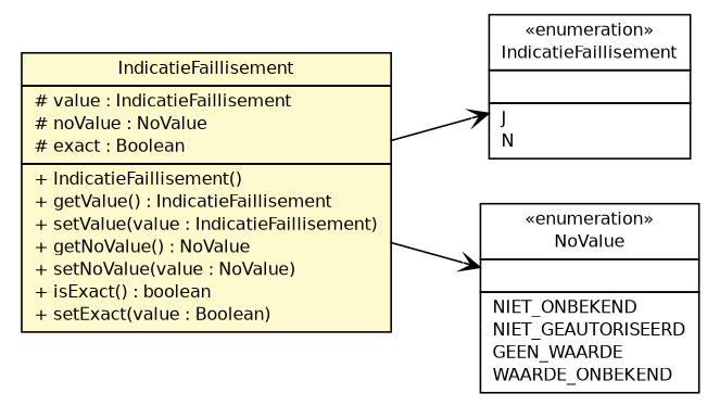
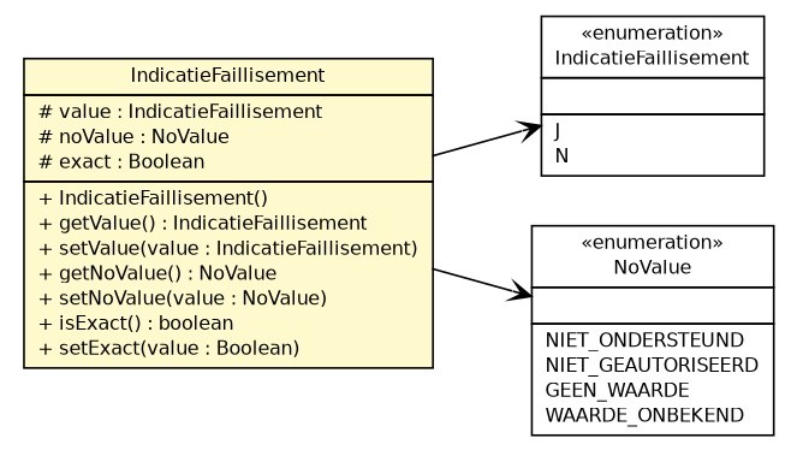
  digraph {
    nodesep=0.25
    ranksep=0.5
    rankdir=LR
    node [fontcolor=black fontname=Helvetica fontsize=10.0 shape=plaintext]
    edge [arrowhead=open color=black fontcolor=black fontname=Helvetica fontsize=10.0 headport=p labelfontname=Helvetica labelfontsize=10 tailport=p]
    n1 [label=<<table title="nl.egem.stuf.sector.bg._0204.NNPFund.IndicatieFaillisement" border="0" cellborder="1" cellspacing="0" cellpadding="2" port="p" bgcolor="lemonChiffon" href="./NNPFund.IndicatieFaillisement.html"> 		<tr><td><table border="0" cellspacing="0" cellpadding="1"> <tr><td align="center" balign="center"> IndicatieFaillisement </td></tr> 		</table></td></tr> 		<tr><td><table border="0" cellspacing="0" cellpadding="1"> <tr><td align="left" balign="left"> # value : IndicatieFaillisement </td></tr> <tr><td align="left" balign="left"> # noValue : NoValue </td></tr> <tr><td align="left" balign="left"> # exact : Boolean </td></tr> 		</table></td></tr> 		<tr><td><table border="0" cellspacing="0" cellpadding="1"> <tr><td align="left" balign="left"> + IndicatieFaillisement() </td></tr> <tr><td align="left" balign="left"> + getValue() : IndicatieFaillisement </td></tr> <tr><td align="left" balign="left"> + setValue(value : IndicatieFaillisement) </td></tr> <tr><td align="left" balign="left"> + getNoValue() : NoValue </td></tr> <tr><td align="left" balign="left"> + setNoValue(value : NoValue) </td></tr> <tr><td align="left" balign="left"> + isExact() : boolean </td></tr> <tr><td align="left" balign="left"> + setExact(value : Boolean) </td></tr> 		</table></td></tr> 		</table>>]
    n2 [label=<<table title="nl.egem.stuf.sector.bg._0204.IndicatieFaillisement" border="0" cellborder="1" cellspacing="0" cellpadding="2" port="p" href="./IndicatieFaillisement.html"> 		<tr><td><table border="0" cellspacing="0" cellpadding="1"> <tr><td align="center" balign="center"> &#171;enumeration&#187; </td></tr> <tr><td align="center" balign="center"> IndicatieFaillisement </td></tr> 		</table></td></tr> 		<tr><td><table border="0" cellspacing="0" cellpadding="1"> <tr><td align="left" balign="left">  </td></tr> 		</table></td></tr> 		<tr><td><table border="0" cellspacing="0" cellpadding="1"> <tr><td align="left" balign="left"> J </td></tr> <tr><td align="left" balign="left"> N </td></tr> 		</table></td></tr> 		</table>>]
-   n3 [label=<<table title="nl.egem.stuf.stuf0204.NoValue" border="0" cellborder="1" cellspacing="0" cellpadding="2" port="p" href="../../../stuf0204/NoValue.html"> 		<tr><td><table border="0" cellspacing="0" cellpadding="1"> <tr><td align="center" balign="center"> &#171;enumeration&#187; </td></tr> <tr><td align="center" balign="center"> NoValue </td></tr> 		</table></td></tr> 		<tr><td><table border="0" cellspacing="0" cellpadding="1"> <tr><td align="left" balign="left">  </td></tr> 		</table></td></tr> 		<tr><td><table border="0" cellspacing="0" cellpadding="1"> <tr><td align="left" balign="left"> NIET_ONBEKEND </td></tr> <tr><td align="left" balign="left"> NIET_GEAUTORISEERD </td></tr> <tr><td align="left" balign="left"> GEEN_WAARDE </td></tr> <tr><td align="left" balign="left"> WAARDE_ONBEKEND </td></tr> 		</table></td></tr> 		</table>>]
+   n3 [label=<<table title="nl.egem.stuf.stuf0204.NoValue" border="0" cellborder="1" cellspacing="0" cellpadding="2" port="p" href="../../../stuf0204/NoValue.html"> 		<tr><td><table border="0" cellspacing="0" cellpadding="1"> <tr><td align="center" balign="center"> &#171;enumeration&#187; </td></tr> <tr><td align="center" balign="center"> NoValue </td></tr> 		</table></td></tr> 		<tr><td><table border="0" cellspacing="0" cellpadding="1"> <tr><td align="left" balign="left">  </td></tr> 		</table></td></tr> 		<tr><td><table border="0" cellspacing="0" cellpadding="1"> <tr><td align="left" balign="left"> NIET_ONDERSTEUND </td></tr> <tr><td align="left" balign="left"> NIET_GEAUTORISEERD </td></tr> <tr><td align="left" balign="left"> GEEN_WAARDE </td></tr> <tr><td align="left" balign="left"> WAARDE_ONBEKEND </td></tr> 		</table></td></tr> 		</table>>]
    n1 -> n2
    n1 -> n3
  }
